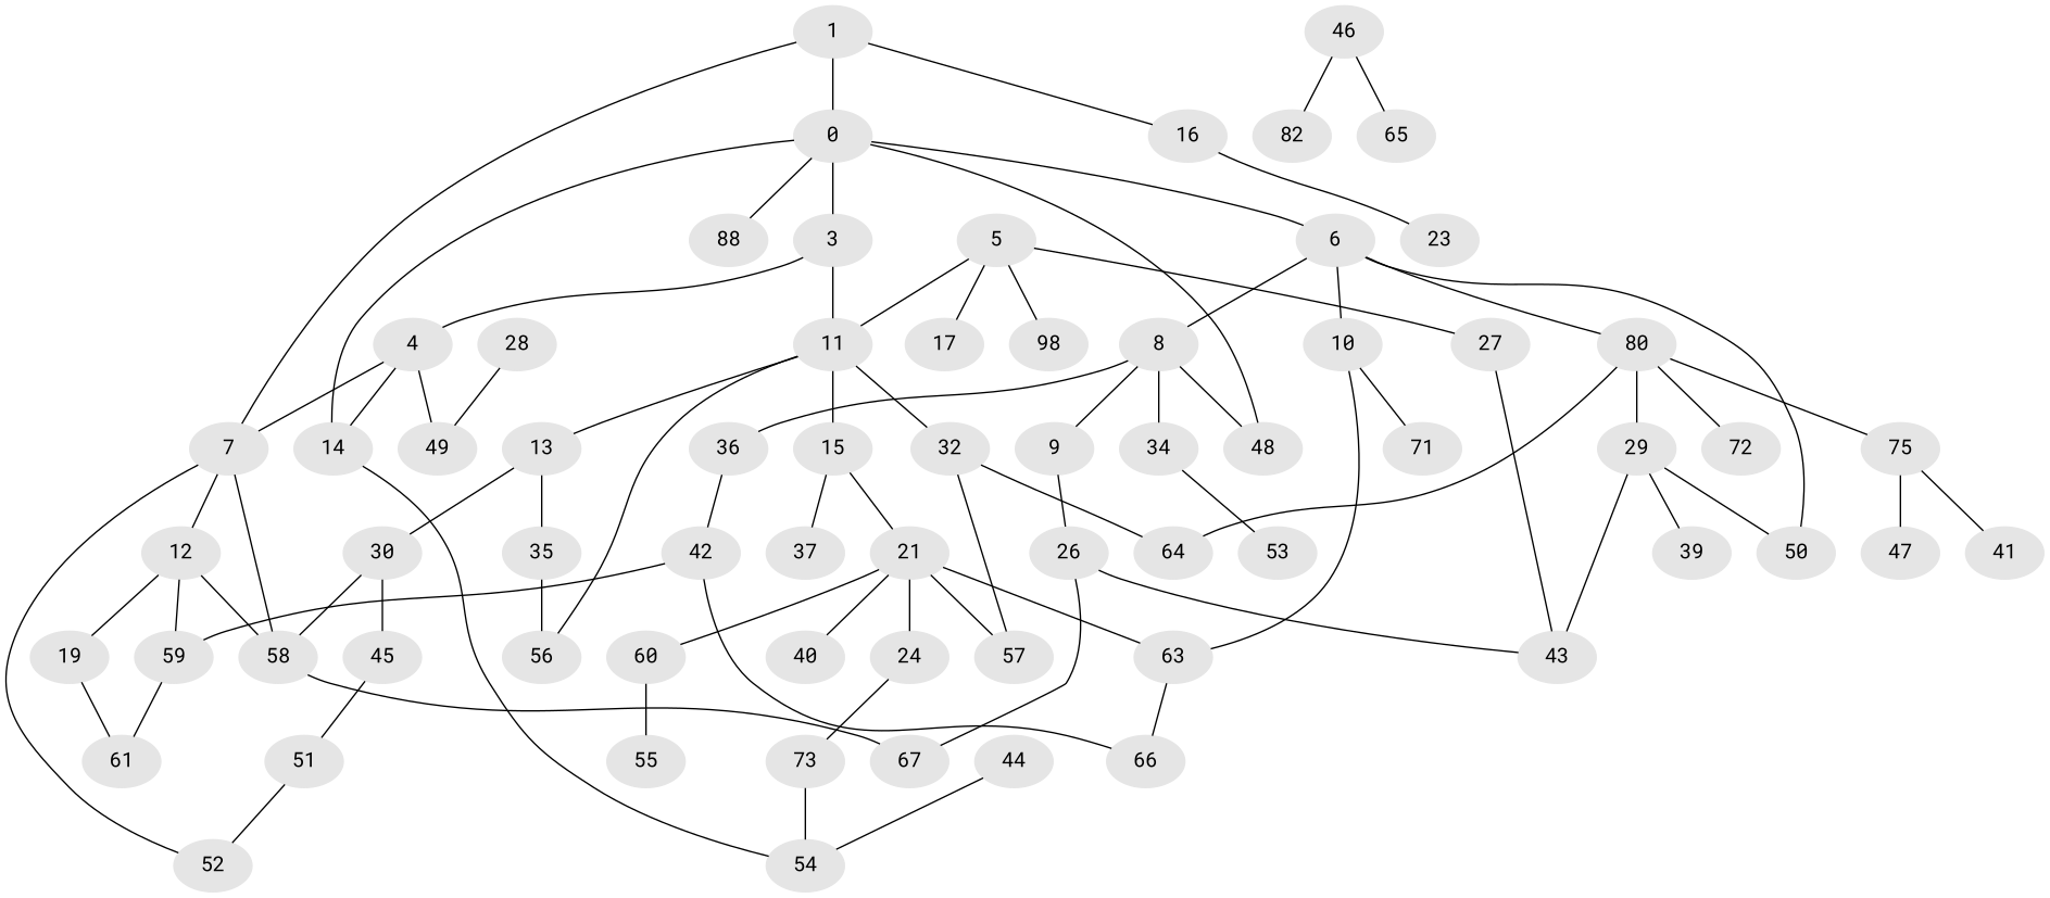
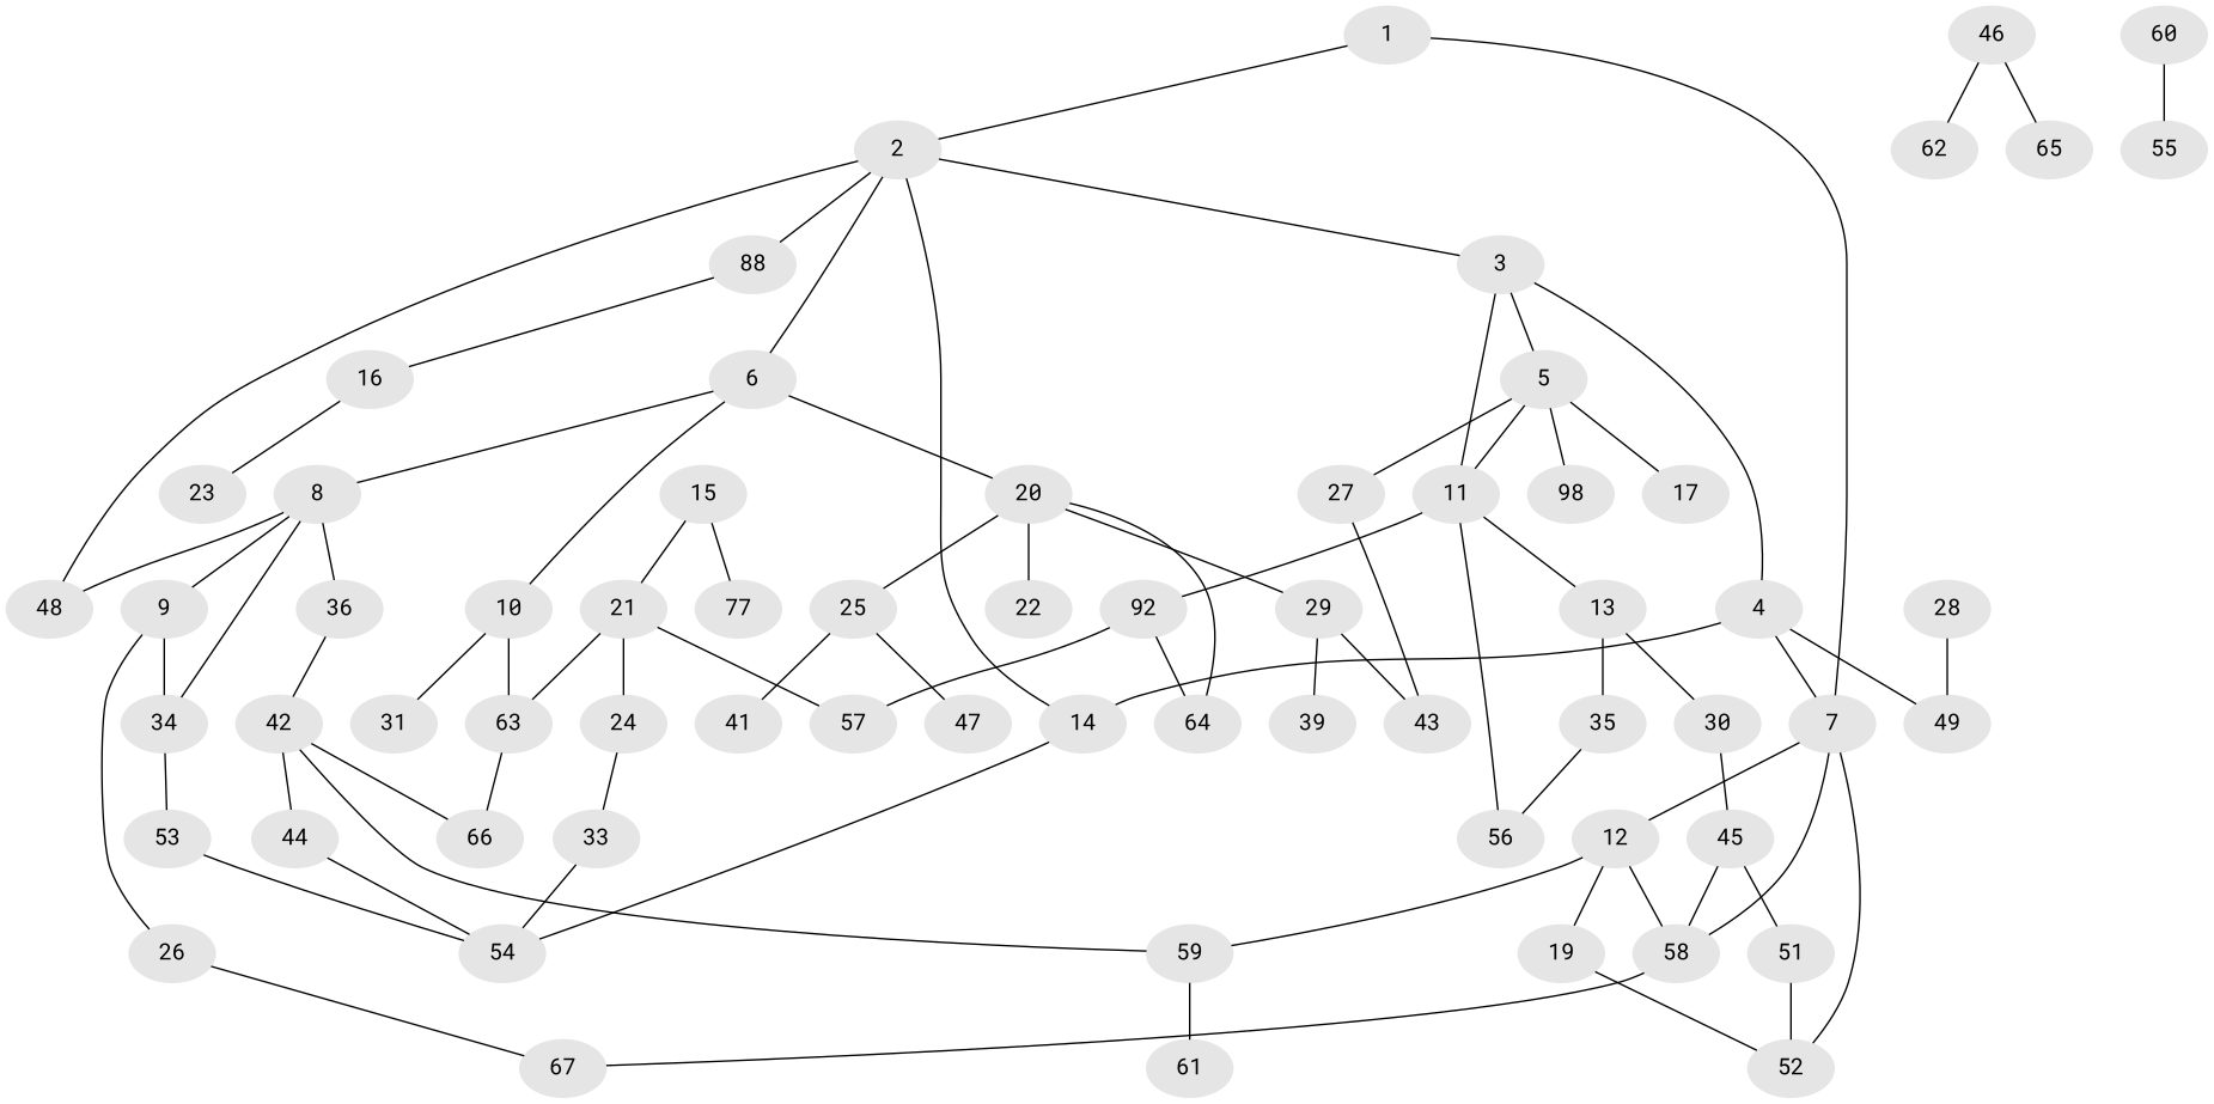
  graph {
    fontname="Roboto Mono"
    node [color=gray90 fontname="Roboto Mono" style=filled]
    edge [fontname="Roboto Mono"]
    1
-   2 [label=0]
+   2
    7
    16
    3
    6
    14
    n8 [label=88]
    48
    12
    52
    58
    23
    4
    5
    11
    8
    10
-   20 [label=80]
-   50
+   20
    54
    49
    17
    n24 [label=98]
    27
    46
-   62 [label=82]
+   62
    65
    28
    13
    15
-   32
+   32 [label=92]
    56
    43
    9
    34
    36
-   31 [label=71]
+   31
    63
-   22 [label=72]
-   25 [label=75]
+   22
+   25
    29
    64
    19
    59
    67
    26
    53
    42
    66
    30
    35
    21
-   37
+   37 [label=77]
    57
    61
    45
    24
-   40
    60
    41
    47
    39
-   33 [label=73]
+   33
    55
    51
    44
    1 -- 2
    1 -- 7
-   1 -- 16
+   n8 -- 16
    2 -- 3
    2 -- 6
    2 -- 14
    2 -- n8
    2 -- 48
    7 -- 12
    7 -- 52
    7 -- 58
    16 -- 23
    3 -- 4
+   3 -- 5
    3 -- 11
    6 -- 8
    6 -- 10
    6 -- 20
-   6 -- 50
    14 -- 54
    12 -- 58
    12 -- 19
    12 -- 59
    58 -- 67
    4 -- 7
    4 -- 14
    4 -- 49
    5 -- 11
    5 -- 17
    5 -- n24
    5 -- 27
    11 -- 13
-   11 -- 15
    11 -- 32
    11 -- 56
    8 -- 48
    8 -- 9
    8 -- 34
    8 -- 36
    10 -- 31
    10 -- 63
    20 -- 22
    20 -- 25
    20 -- 29
    20 -- 64
    27 -- 43
    46 -- 62
    46 -- 65
    28 -- 49
    13 -- 30
    13 -- 35
    15 -- 21
    15 -- 37
    32 -- 64
    32 -- 57
+   9 -- 34
    9 -- 26
    34 -- 53
    36 -- 42
    63 -- 66
    25 -- 41
    25 -- 47
-   29 -- 50
    29 -- 43
    29 -- 39
-   19 -- 61
+   19 -- 52
    59 -- 61
-   26 -- 43
    26 -- 67
+   53 -- 54
    42 -- 59
    42 -- 66
-   30 -- 58
+   42 -- 44
+   45 -- 58
    30 -- 45
    35 -- 56
    21 -- 63
    21 -- 57
    21 -- 24
-   21 -- 40
-   21 -- 60
    45 -- 51
    24 -- 33
    60 -- 55
    33 -- 54
    51 -- 52
    44 -- 54
  }
